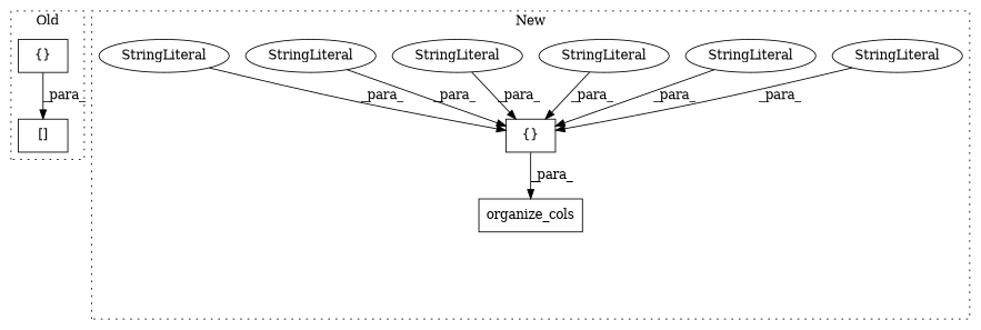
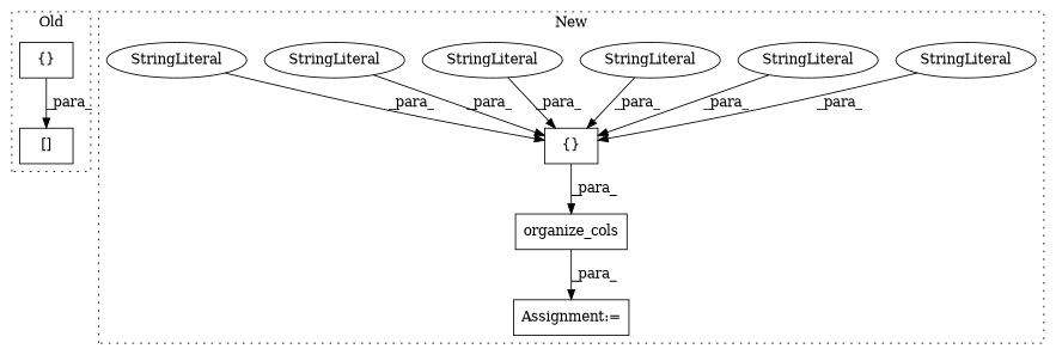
  digraph {
    node [a=45 l="1,1" shape=ellipse]
    n1 [a=2 l="7,1" label="[]" s="9571,11331" shape=box]
    n2 [a=4 label="{}" s="9590,11330" shape=box]
    n3 [a=32 l="14,1" label=organize_cols s="10245,10276" shape=box]
    n4 [a=4 label="{}" s="10117,10231" shape=box]
+   n5 [a=7 l=1 label="Assignment:=" s=10244 shape=box]
    n6 [l=14 label=StringLiteral s=10217]
    n7 [l=14 label=StringLiteral s=10186]
    n8 [l=15 label=StringLiteral s=10143]
    n9 [l=12 label=StringLiteral s=10159]
    n10 [l=13 label=StringLiteral s=10172]
    n11 [l=13 label=StringLiteral s=10118]
    subgraph cluster_1 {
      label=Old
      style=dotted
      n1
      n2
    }
    subgraph cluster_2 {
      label=New
      style=dotted
      n3
      n4
+     n5
      n6
      n7
      n8
      n9
      n10
      n11
    }
    n2 -> n1 [label=_para_]
+   n3 -> n5 [label=_para_]
    n4 -> n3 [label=_para_]
    n6 -> n4 [label=_para_]
    n7 -> n4 [label=_para_]
    n8 -> n4 [label=_para_]
    n9 -> n4 [label=_para_]
    n10 -> n4 [label=_para_]
    n11 -> n4 [label=_para_]
  }
